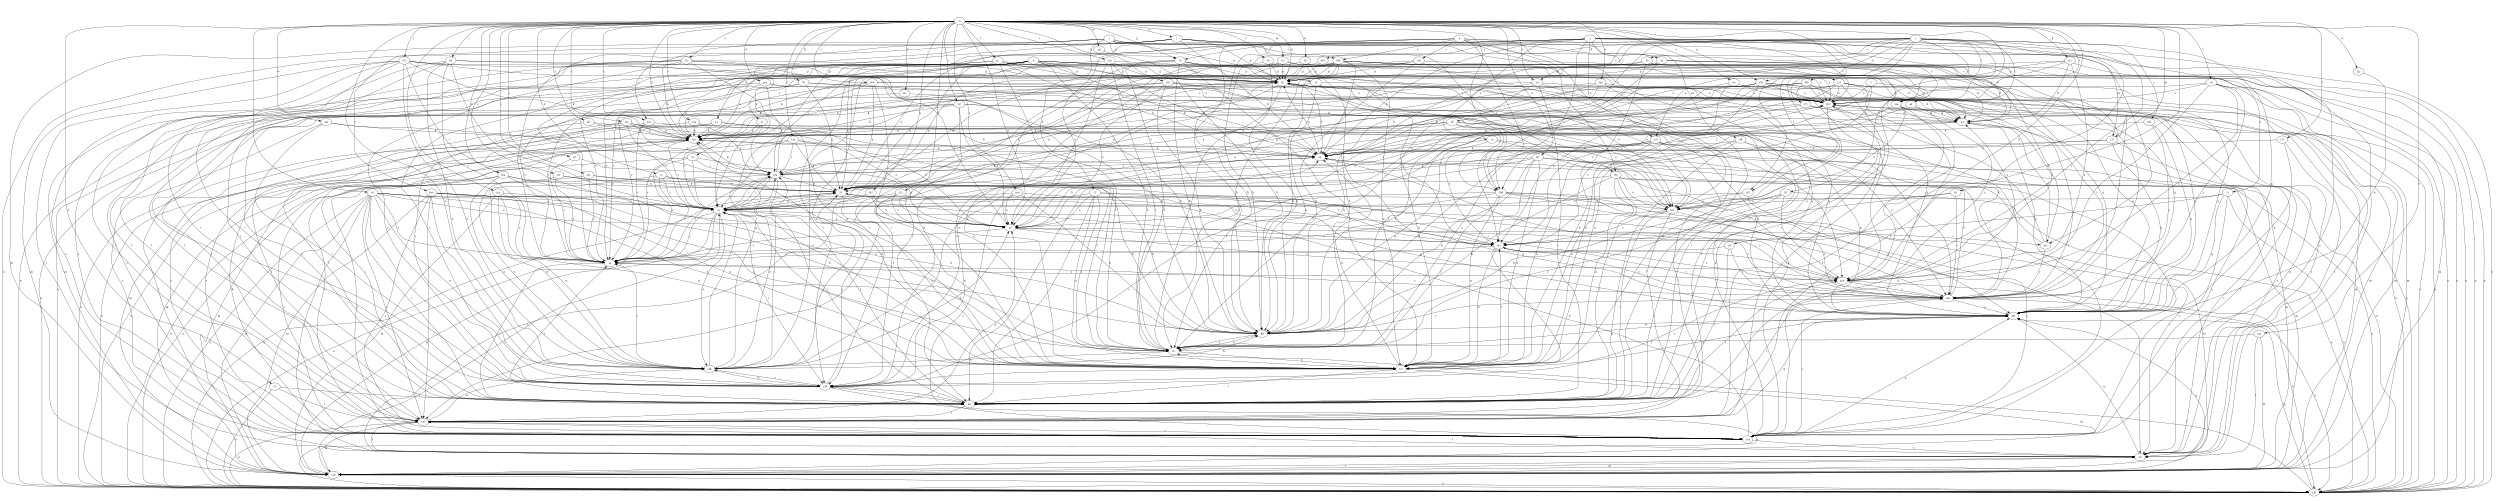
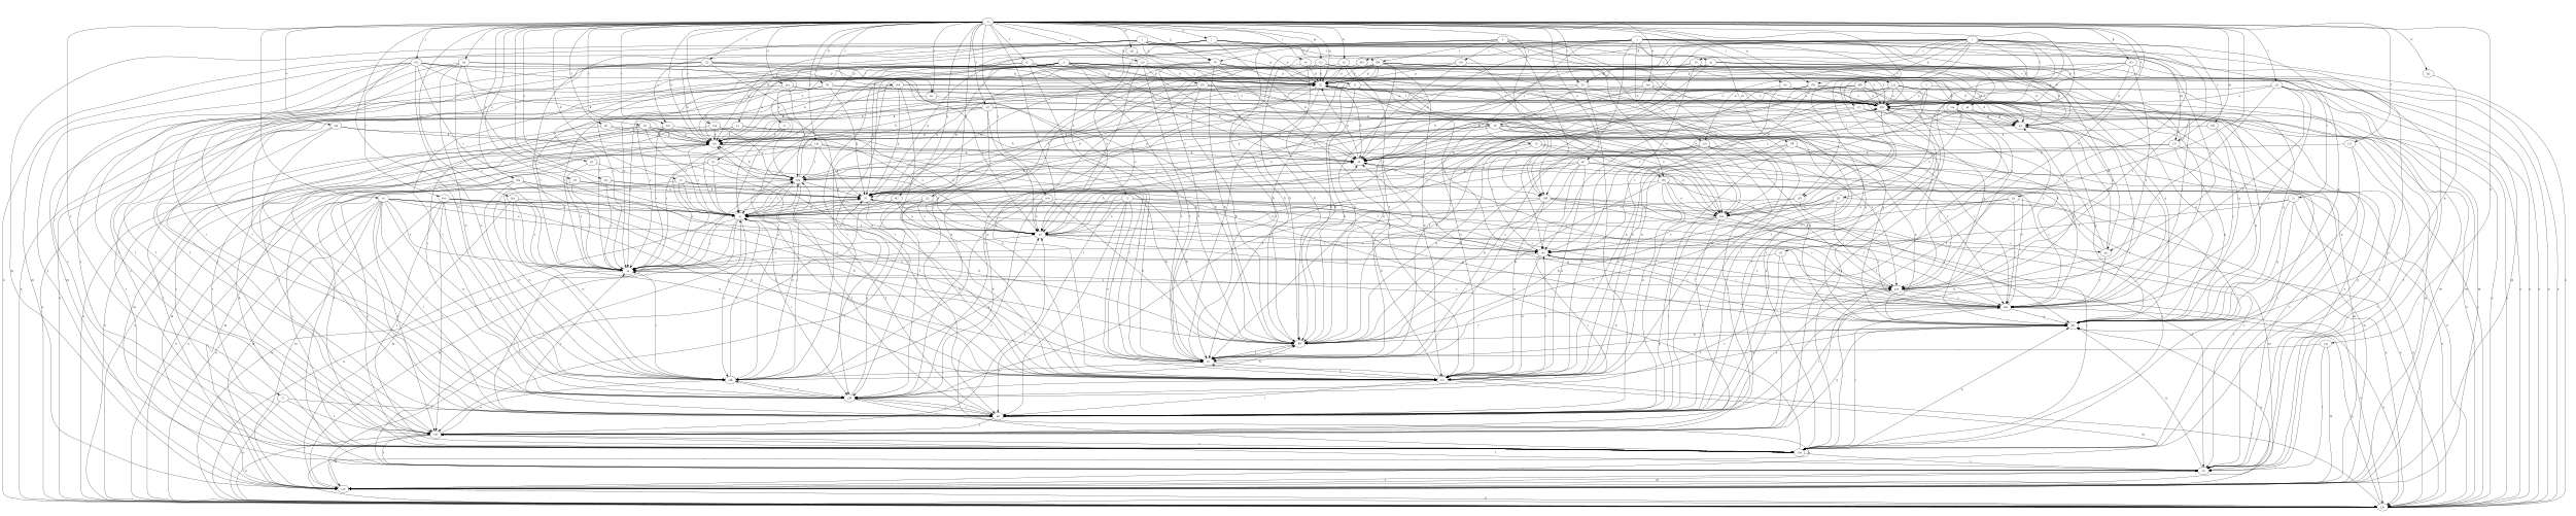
  strict digraph {
    fontname="Playfair Display"
    node [fontname="Playfair Display"]
    edge [fontname="Playfair Display"]
    0
    7
    10
    19
    28
    29
    35
    57
    66
    85
    90
    94
    95
    96
    102
    112
    117
    120
    121
    125
    128
    132
    137
    141
    142
    149
    152
    157
    167
    173
    176
    182
    184
    194
    202
    209
    211
    219
    229
    231
    233
    241
    242
    243
    244
    248
    251
    252
    253
    257
    258
    265
    266
    268
    271
    272
    22
    226
    54
    189
    43
    44
    190
    192
    n65 [label=479]
    193
    162
    238
    65
    88
    98
    130
    151
    33
    76
    269
    183
    140
    215
    204
    109
    1
    30
    58
    185
    186
    214
    220
    275
    2
    46
    50
    51
    106
    138
    3
    42
    70
    73
    187
    235
    4
    52
    75
    5
    6
    203
    0 -> 7 [label=a]
    0 -> 10 [label=a]
    0 -> 19 [label=b]
    0 -> 28 [label=c]
    0 -> 29 [label=c]
    0 -> 35 [label=d]
    0 -> 57 [label=f]
    0 -> 66 [label=g]
    0 -> 85 [label=h]
    0 -> 90 [label=i]
    0 -> 94 [label=i]
    0 -> 95 [label=i]
    0 -> 96 [label=i]
    0 -> 102 [label=j]
    0 -> 112 [label=k]
    0 -> 117 [label=k]
    0 -> 120 [label=k]
    0 -> 121 [label=l]
    0 -> 125 [label=l]
    0 -> 128 [label=l]
    0 -> 132 [label=m]
    0 -> 137 [label=m]
    0 -> 141 [label=n]
    0 -> 142 [label=z]
    0 -> 149 [label=n]
    0 -> 152 [label=o]
    0 -> 157 [label=o]
    0 -> 167 [label=p]
    0 -> 173 [label=p]
    0 -> 176 [label=q]
    0 -> 182 [label=q]
    0 -> 184 [label=r]
    0 -> 194 [label=s]
    0 -> 202 [label=s]
    0 -> 209 [label=t]
    0 -> 211 [label=t]
    0 -> 219 [label=u]
    0 -> 229 [label=v]
    0 -> 231 [label=v]
    0 -> 233 [label=v]
    0 -> 241 [label=w]
    0 -> 242 [label=w]
    0 -> 243 [label=w]
    0 -> 244 [label=w]
    0 -> 248 [label=w]
    0 -> 251 [label=x]
    0 -> 252 [label=x]
    0 -> 253 [label=x]
    0 -> 257 [label=x]
    0 -> 258 [label=x]
    0 -> 265 [label=y]
    0 -> 266 [label=y]
    0 -> 268 [label=y]
    0 -> 271 [label=z]
    0 -> 272 [label=z]
    7 -> 173 [label=p]
    7 -> 22 [label=b]
    7 -> 226 [label=u]
    7 -> 54 [label=e]
    7 -> 189 [label=r]
    7 -> 43 [label=d]
    7 -> 44 [label=d]
    7 -> 190 [label=r]
    7 -> 192 [label=r]
    10 -> 22 [label=b]
    10 -> 54 [label=e]
    10 -> 192 [label=r]
    10 -> n65 [label=z]
    10 -> 193 [label=r]
    19 -> 173 [label=p]
    19 -> 193 [label=r]
    19 -> 162 [label=o]
    19 -> 238 [label=v]
    28 -> 226 [label=u]
    28 -> n65 [label=z]
    28 -> 162 [label=o]
    28 -> 65 [label=f]
    28 -> 88 [label=h]
    29 -> 258 [label=x]
    29 -> 22 [label=b]
    29 -> 238 [label=v]
    29 -> 98 [label=i]
    29 -> 130 [label=l]
    29 -> 151 [label=n]
    35 -> 248 [label=w]
    35 -> 54 [label=e]
    35 -> 193 [label=r]
    35 -> 33 [label=c]
    35 -> 76 [label=g]
    57 -> 226 [label=u]
    57 -> 98 [label=i]
    57 -> 130 [label=l]
    66 -> 173 [label=p]
    66 -> 248 [label=w]
    66 -> 258 [label=x]
    66 -> 238 [label=v]
    66 -> 65 [label=f]
    66 -> 88 [label=h]
    66 -> 151 [label=n]
    66 -> 269 [label=y]
    85 -> 258 [label=x]
    85 -> 54 [label=e]
    85 -> 130 [label=l]
    85 -> 76 [label=g]
    85 -> 183 [label=q]
    90 -> 258 [label=x]
    90 -> 193 [label=r]
    90 -> 151 [label=n]
    94 -> 173 [label=p]
    94 -> 248 [label=w]
    94 -> 54 [label=e]
    94 -> 238 [label=v]
    94 -> 88 [label=h]
    94 -> 130 [label=l]
    94 -> 33 [label=c]
    95 -> 10 [label=a]
    95 -> 248 [label=w]
    95 -> 226 [label=u]
    95 -> 54 [label=e]
    95 -> 238 [label=v]
    95 -> 65 [label=f]
    95 -> 88 [label=h]
    95 -> 98 [label=i]
    95 -> 130 [label=l]
    95 -> 33 [label=c]
    95 -> 140 [label=m]
    95 -> 215 [label=t]
    96 -> 120 [label=k]
    96 -> 173 [label=p]
    96 -> n65 [label=z]
    96 -> 88 [label=h]
    102 -> 120 [label=k]
    102 -> 173 [label=p]
    102 -> 248 [label=w]
    102 -> 44 [label=d]
    102 -> 238 [label=v]
    102 -> 88 [label=h]
    102 -> 33 [label=c]
    102 -> 140 [label=m]
    102 -> 215 [label=t]
    102 -> 204 [label=s]
    112 -> 173 [label=p]
    112 -> 258 [label=x]
    112 -> 226 [label=u]
    112 -> 54 [label=e]
    112 -> 44 [label=d]
    112 -> n65 [label=z]
    117 -> 54 [label=e]
    117 -> 98 [label=i]
    117 -> 269 [label=y]
    120 -> 22 [label=b]
    120 -> 98 [label=i]
    120 -> 33 [label=c]
    120 -> 204 [label=s]
    121 -> 173 [label=p]
    121 -> 258 [label=x]
    121 -> 22 [label=b]
    121 -> 54 [label=e]
    121 -> 65 [label=f]
    121 -> 76 [label=g]
    121 -> 140 [label=m]
    125 -> 22 [label=b]
    125 -> 183 [label=q]
    125 -> 215 [label=t]
    128 -> 162 [label=o]
    128 -> 33 [label=c]
    128 -> 183 [label=q]
    132 -> 173 [label=p]
    132 -> 44 [label=d]
    132 -> 130 [label=l]
    132 -> 76 [label=g]
    132 -> 183 [label=q]
    137 -> 22 [label=b]
    137 -> 226 [label=u]
    137 -> 33 [label=c]
    137 -> 183 [label=q]
    141 -> 65 [label=f]
    141 -> 140 [label=m]
    141 -> 215 [label=t]
    142 -> 22 [label=b]
    142 -> 226 [label=u]
    142 -> 65 [label=f]
    142 -> 76 [label=g]
    142 -> 140 [label=m]
    142 -> 109 [label=j]
    149 -> 258 [label=x]
    149 -> 22 [label=b]
    149 -> 88 [label=h]
    149 -> 98 [label=i]
    149 -> 76 [label=g]
    149 -> 183 [label=q]
    152 -> 54 [label=e]
    152 -> 109 [label=j]
    157 -> 193 [label=r]
    157 -> 88 [label=h]
    157 -> 151 [label=n]
    157 -> 33 [label=c]
    157 -> 269 [label=y]
    157 -> 140 [label=m]
    157 -> 109 [label=j]
    167 -> 10 [label=a]
    167 -> 193 [label=r]
    167 -> 33 [label=c]
    167 -> 215 [label=t]
    173 -> 258 [label=x]
    173 -> 22 [label=b]
    173 -> 54 [label=e]
    173 -> 44 [label=d]
    173 -> 65 [label=f]
    173 -> 76 [label=g]
    173 -> 215 [label=t]
    176 -> 10 [label=a]
    176 -> 120 [label=k]
    176 -> 258 [label=x]
    176 -> 162 [label=o]
    176 -> 88 [label=h]
    176 -> 33 [label=c]
    176 -> 140 [label=m]
    182 -> 10 [label=a]
    182 -> 258 [label=x]
    182 -> 65 [label=f]
    182 -> 151 [label=n]
    182 -> 76 [label=g]
    182 -> 183 [label=q]
    182 -> 140 [label=m]
    184 -> 248 [label=w]
    184 -> 226 [label=u]
    184 -> 65 [label=f]
    184 -> 151 [label=n]
    184 -> 76 [label=g]
    184 -> 204 [label=s]
    194 -> 120 [label=k]
    194 -> 226 [label=u]
    194 -> 183 [label=q]
    194 -> 109 [label=j]
    202 -> 120 [label=k]
    202 -> 54 [label=e]
    202 -> 269 [label=y]
    202 -> 204 [label=s]
    202 -> 109 [label=j]
    209 -> 10 [label=a]
    209 -> 88 [label=h]
    209 -> 33 [label=c]
    209 -> 269 [label=y]
    209 -> 204 [label=s]
    211 -> 238 [label=v]
    211 -> 183 [label=q]
    219 -> 248 [label=w]
    219 -> 54 [label=e]
    219 -> 151 [label=n]
    219 -> 33 [label=c]
    219 -> 140 [label=m]
    229 -> 10 [label=a]
    229 -> 173 [label=p]
    229 -> 22 [label=b]
    229 -> 44 [label=d]
    229 -> 65 [label=f]
    229 -> 130 [label=l]
+   231 -> 226 [label=u]
    231 -> 193 [label=r]
    231 -> 162 [label=o]
    231 -> 269 [label=y]
    233 -> 248 [label=w]
    233 -> 258 [label=x]
    233 -> 226 [label=u]
    233 -> n65 [label=z]
    233 -> 98 [label=i]
    233 -> 269 [label=y]
    233 -> 140 [label=m]
    241 -> 120 [label=k]
    241 -> 238 [label=v]
    241 -> 151 [label=n]
    241 -> 204 [label=s]
    242 -> 183 [label=q]
    243 -> 88 [label=h]
    244 -> 120 [label=k]
    244 -> 258 [label=x]
    244 -> 192 [label=d]
    244 -> 204 [label=s]
    244 -> 109 [label=j]
    248 -> 10 [label=a]
    248 -> 173 [label=p]
    248 -> 54 [label=e]
    248 -> 238 [label=v]
    248 -> 88 [label=h]
    248 -> 33 [label=c]
    248 -> 109 [label=j]
    251 -> 120 [label=k]
    251 -> 65 [label=f]
    251 -> 215 [label=t]
    252 -> 10 [label=a]
    252 -> 130 [label=l]
    252 -> 151 [label=n]
    252 -> 33 [label=c]
    252 -> 183 [label=q]
    253 -> 10 [label=a]
    253 -> 120 [label=k]
    253 -> 98 [label=i]
    253 -> 33 [label=c]
    253 -> 269 [label=y]
    253 -> 204 [label=s]
    257 -> 10 [label=a]
    257 -> 120 [label=k]
    257 -> 226 [label=u]
    257 -> 44 [label=d]
    257 -> 162 [label=o]
    257 -> 98 [label=i]
    257 -> 151 [label=n]
    258 -> 44 [label=d]
    258 -> 130 [label=l]
    258 -> 151 [label=n]
    258 -> 140 [label=m]
    265 -> 54 [label=e]
    265 -> 88 [label=h]
    265 -> 76 [label=g]
    265 -> 204 [label=s]
    266 -> 120 [label=k]
    266 -> 258 [label=x]
    266 -> 54 [label=e]
    266 -> n65 [label=z]
    266 -> 151 [label=n]
    266 -> 76 [label=g]
    268 -> 10 [label=a]
    268 -> 162 [label=o]
    268 -> 238 [label=v]
    268 -> 65 [label=f]
    268 -> 151 [label=n]
    268 -> 140 [label=m]
    268 -> 215 [label=t]
    268 -> 204 [label=s]
    271 -> 248 [label=w]
    271 -> 54 [label=e]
    271 -> 88 [label=h]
    271 -> 76 [label=g]
    272 -> 10 [label=a]
    272 -> 120 [label=k]
    272 -> 173 [label=p]
-   272 -> 238 [label=v]
+   272 -> 211 [label=v]
    272 -> 98 [label=i]
    272 -> 130 [label=l]
    272 -> 151 [label=n]
    272 -> 183 [label=q]
    272 -> 204 [label=s]
    22 -> 173 [label=p]
    22 -> n65 [label=z]
    22 -> 109 [label=j]
    226 -> 120 [label=k]
    226 -> 65 [label=f]
    226 -> 183 [label=q]
    54 -> n65 [label=z]
    54 -> 98 [label=i]
    54 -> 109 [label=j]
    189 -> 173 [label=p]
    189 -> 248 [label=w]
    189 -> 22 [label=b]
    189 -> 226 [label=u]
    189 -> 44 [label=d]
    189 -> 65 [label=f]
    189 -> 88 [label=h]
    189 -> 98 [label=i]
    189 -> 151 [label=n]
    189 -> 76 [label=g]
    189 -> 183 [label=q]
    43 -> 10 [label=a]
    43 -> 120 [label=k]
    43 -> 22 [label=b]
    43 -> 130 [label=l]
    43 -> 140 [label=m]
    44 -> 65 [label=f]
    44 -> 183 [label=q]
    44 -> 215 [label=t]
    190 -> 238 [label=v]
    190 -> 65 [label=f]
    190 -> 88 [label=h]
    190 -> 130 [label=l]
    190 -> 33 [label=c]
    190 -> 269 [label=y]
    190 -> 140 [label=m]
    190 -> 204 [label=s]
    192 -> 120 [label=k]
    192 -> 258 [label=x]
    192 -> 44 [label=d]
    192 -> 269 [label=y]
    n65 -> 22 [label=b]
    n65 -> 226 [label=u]
    n65 -> 238 [label=v]
    n65 -> 269 [label=y]
    193 -> 54 [label=e]
    193 -> n65 [label=z]
    193 -> 238 [label=v]
    193 -> 151 [label=n]
    193 -> 269 [label=y]
    162 -> 54 [label=e]
    162 -> 193 [label=r]
    162 -> 98 [label=i]
    162 -> 130 [label=l]
    162 -> 269 [label=y]
    238 -> 248 [label=w]
    238 -> 226 [label=u]
    238 -> 98 [label=i]
    238 -> 76 [label=g]
    65 -> 248 [label=w]
    65 -> 258 [label=x]
    65 -> 88 [label=h]
    65 -> 151 [label=n]
    65 -> 183 [label=q]
    88 -> 65 [label=f]
    88 -> 269 [label=y]
    98 -> 54 [label=e]
    98 -> n65 [label=z]
    98 -> 238 [label=v]
    98 -> 130 [label=l]
    98 -> 109 [label=j]
    130 -> 10 [label=a]
    130 -> 248 [label=w]
    130 -> 226 [label=u]
    130 -> 183 [label=q]
    130 -> 140 [label=m]
    130 -> 215 [label=t]
    130 -> 204 [label=s]
    151 -> 120 [label=k]
    151 -> 22 [label=b]
    151 -> 193 [label=r]
    151 -> 238 [label=v]
    151 -> 98 [label=i]
    151 -> 33 [label=c]
    151 -> 140 [label=m]
    33 -> 10 [label=a]
    33 -> 248 [label=w]
    33 -> 226 [label=u]
    33 -> 54 [label=e]
    33 -> 238 [label=v]
    33 -> 76 [label=g]
    33 -> 140 [label=m]
    33 -> 109 [label=j]
    76 -> 173 [label=p]
    76 -> 226 [label=u]
    76 -> n65 [label=z]
    76 -> 151 [label=n]
    76 -> 33 [label=c]
    269 -> 22 [label=b]
    269 -> 226 [label=u]
    269 -> 54 [label=e]
    269 -> 193 [label=r]
    269 -> 98 [label=i]
    269 -> 33 [label=c]
    269 -> 183 [label=q]
    183 -> 88 [label=h]
    183 -> 151 [label=n]
    140 -> 226 [label=u]
    140 -> 33 [label=c]
    140 -> 183 [label=q]
    140 -> 215 [label=t]
    215 -> 173 [label=p]
    215 -> 258 [label=x]
    215 -> 130 [label=l]
    215 -> 183 [label=q]
    215 -> 140 [label=m]
    204 -> 120 [label=k]
    204 -> 173 [label=p]
    204 -> 44 [label=d]
    204 -> 76 [label=g]
    204 -> 269 [label=y]
    204 -> 183 [label=q]
    204 -> 215 [label=t]
    109 -> 120 [label=k]
    109 -> 173 [label=p]
    109 -> 248 [label=w]
    109 -> 258 [label=x]
    109 -> 22 [label=b]
    109 -> 226 [label=u]
    109 -> 98 [label=i]
    109 -> 33 [label=c]
    109 -> 76 [label=g]
    1 -> 10 [label=a]
    1 -> 29 [label=c]
    1 -> 128 [label=l]
    1 -> 182 [label=q]
    1 -> n65 [label=z]
    1 -> 162 [label=o]
    1 -> 65 [label=f]
    1 -> 88 [label=h]
    1 -> 98 [label=i]
    1 -> 130 [label=l]
    1 -> 183 [label=q]
    1 -> 30 [label=c]
    1 -> 58 [label=f]
    1 -> 185 [label=r]
    1 -> 186 [label=r]
    1 -> 214 [label=t]
    1 -> 220 [label=u]
    1 -> 275 [label=z]
    30 -> 173 [label=p]
    30 -> 226 [label=u]
    30 -> 193 [label=r]
    30 -> 76 [label=g]
    30 -> 215 [label=t]
    58 -> 120 [label=k]
    58 -> n65 [label=z]
    58 -> 193 [label=r]
    58 -> 162 [label=o]
    58 -> 33 [label=c]
    58 -> 269 [label=y]
    58 -> 109 [label=j]
    185 -> 120 [label=k]
    185 -> 269 [label=y]
    185 -> 183 [label=q]
    186 -> 10 [label=a]
    186 -> 120 [label=k]
    186 -> 258 [label=x]
    186 -> 238 [label=v]
    186 -> 98 [label=i]
    186 -> 269 [label=y]
    186 -> 183 [label=q]
    214 -> 22 [label=b]
    214 -> 226 [label=u]
    214 -> 44 [label=d]
    214 -> 162 [label=o]
    214 -> 130 [label=l]
    220 -> 22 [label=b]
    220 -> 88 [label=h]
    220 -> 130 [label=l]
    220 -> 151 [label=n]
    220 -> 76 [label=g]
    220 -> 215 [label=t]
    220 -> 204 [label=s]
    275 -> 226 [label=u]
    275 -> 44 [label=d]
    275 -> 88 [label=h]
    275 -> 109 [label=j]
    2 -> 66 [label=g]
    2 -> 137 [label=m]
    2 -> 258 [label=x]
    2 -> 268 [label=y]
    2 -> 22 [label=b]
    2 -> 226 [label=u]
    2 -> 88 [label=h]
    2 -> 33 [label=c]
    2 -> 214 [label=t]
    2 -> 220 [label=u]
    2 -> 46 [label=e]
    2 -> 50 [label=e]
    2 -> 51 [label=e]
    2 -> 106 [label=j]
    2 -> 138 [label=m]
    46 -> 44 [label=d]
    46 -> n65 [label=z]
    46 -> 193 [label=r]
    50 -> 22 [label=b]
    50 -> 162 [label=o]
    50 -> 88 [label=h]
    50 -> 140 [label=m]
    51 -> 226 [label=u]
    51 -> 193 [label=r]
    51 -> 33 [label=c]
    51 -> 183 [label=q]
    51 -> 204 [label=s]
    106 -> 173 [label=p]
    106 -> 226 [label=u]
    106 -> 54 [label=e]
    138 -> 22 [label=b]
    138 -> 98 [label=i]
    138 -> 151 [label=n]
    138 -> 183 [label=q]
    138 -> 204 [label=s]
    3 -> 66 [label=g]
-   44 -> 120 [label=k]
+   3 -> 120 [label=k]
    3 -> 173 [label=p]
    3 -> 202 [label=s]
    3 -> n65 [label=z]
    3 -> 140 [label=m]
    3 -> 42 [label=d]
    3 -> 70 [label=g]
    3 -> 73 [label=g]
    3 -> 187 [label=r]
    3 -> 235 [label=v]
    42 -> 173 [label=p]
    42 -> 226 [label=u]
    42 -> 44 [label=d]
    42 -> 193 [label=r]
    42 -> 151 [label=n]
    42 -> 269 [label=y]
    70 -> 10 [label=a]
    70 -> 54 [label=e]
    70 -> 33 [label=c]
    70 -> 140 [label=m]
    70 -> 109 [label=j]
    73 -> 10 [label=a]
    73 -> 65 [label=f]
    73 -> 98 [label=i]
    73 -> 151 [label=n]
    73 -> 33 [label=c]
    73 -> 183 [label=q]
    73 -> 215 [label=t]
    187 -> 226 [label=u]
    187 -> 162 [label=o]
    187 -> 88 [label=h]
    187 -> 98 [label=i]
    187 -> 151 [label=n]
    187 -> 76 [label=g]
    187 -> 204 [label=s]
    235 -> 258 [label=x]
    235 -> 226 [label=u]
    235 -> n65 [label=z]
    235 -> 238 [label=v]
    235 -> 65 [label=f]
    235 -> 98 [label=i]
    235 -> 269 [label=y]
    235 -> 204 [label=s]
    4 -> 120 [label=k]
    4 -> 173 [label=p]
    4 -> 268 [label=y]
    4 -> 22 [label=b]
    4 -> 226 [label=u]
    4 -> 54 [label=e]
    4 -> 162 [label=o]
    4 -> 238 [label=v]
    4 -> 65 [label=f]
-   4 -> 98 [label=i]
+   4 -> 58 [label=i]
    4 -> 76 [label=g]
    4 -> 52 [label=e]
    4 -> 75 [label=g]
    52 -> 120 [label=k]
    52 -> 54 [label=e]
    52 -> 33 [label=c]
    75 -> 258 [label=x]
    75 -> 226 [label=u]
    75 -> 193 [label=r]
    75 -> 162 [label=o]
    75 -> 88 [label=h]
    5 -> 258 [label=x]
    5 -> 268 [label=y]
    5 -> 151 [label=n]
    5 -> 215 [label=t]
    6 -> 268 [label=y]
    6 -> 189 [label=r]
    6 -> 162 [label=o]
    6 -> 88 [label=h]
    6 -> 98 [label=i]
    6 -> 76 [label=g]
    6 -> 204 [label=s]
    6 -> 109 [label=j]
    6 -> 187 [label=r]
    6 -> 203 [label=s]
    203 -> 173 [label=p]
    203 -> 238 [label=v]
    203 -> 88 [label=h]
    203 -> 98 [label=i]
    203 -> 140 [label=m]
  }
